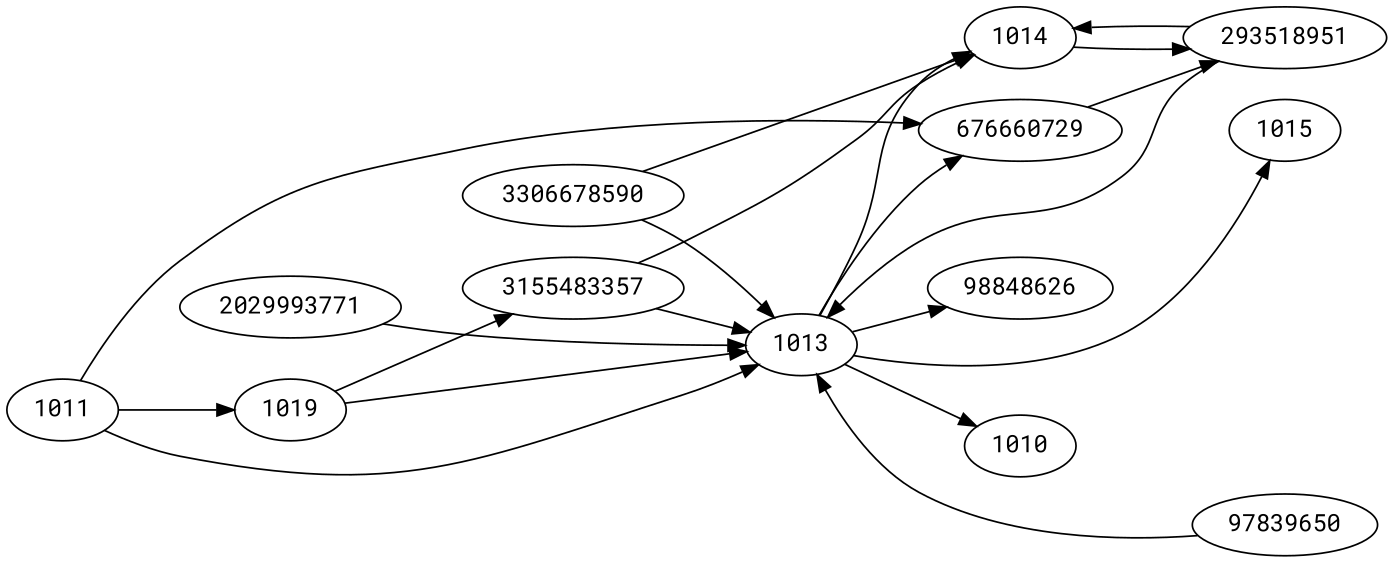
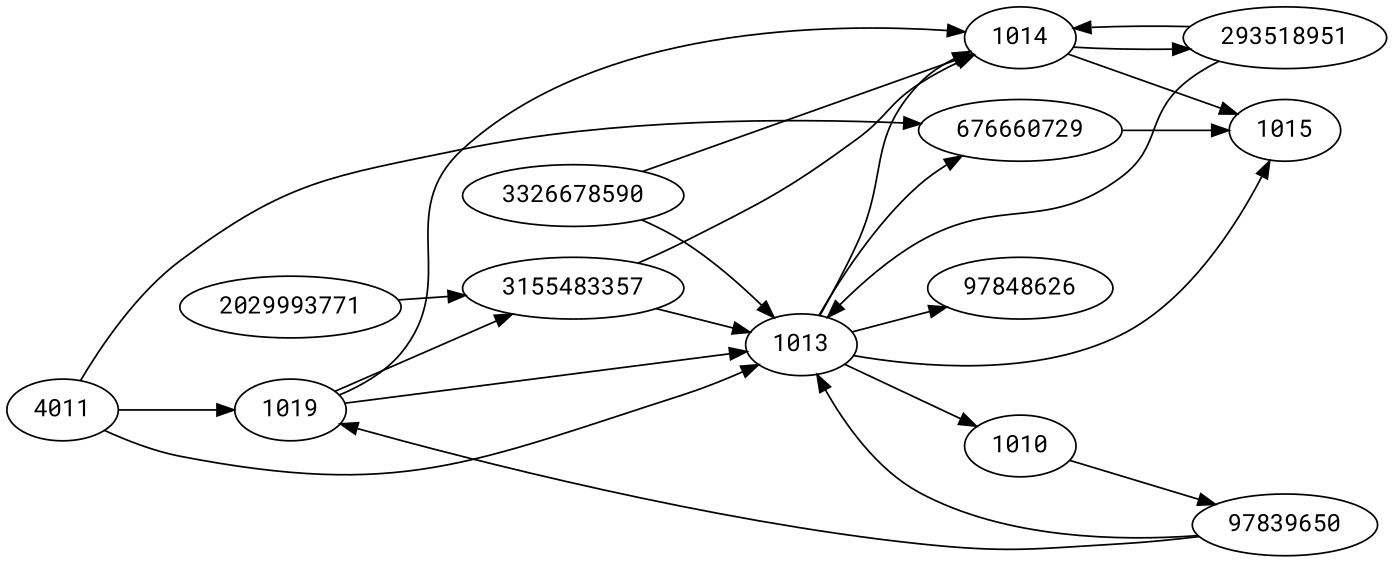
  strict digraph {
    fontname="Roboto Mono"
    rankdir=LR
    node [fontname="Roboto Mono"]
    edge [fontname="Roboto Mono"]
    n1 [label=1019]
    97839650
    1013
    1014
    3155483357
    676660729
    1010
    1015
-   97848626 [label=98848626]
+   97848626
    293518951
    2029993771
-   1011
-   3306678590
+   1011 [label=4011]
+   3306678590 [label=3326678590]
    n1 -> 1013
+   n1 -> 1014
    n1 -> 3155483357
+   97839650 -> n1
    97839650 -> 1013
    1013 -> 1014
    1013 -> 676660729
    1013 -> 1010
    1013 -> 1015
    1013 -> 97848626
+   1014 -> 1015
    1014 -> 293518951
    3155483357 -> 1013
    3155483357 -> 1014
-   676660729 -> 293518951
+   676660729 -> 1015
+   1010 -> 97839650
    293518951 -> 1013
    293518951 -> 1014
-   2029993771 -> 1013
+   2029993771 -> 3155483357
    1011 -> n1
    1011 -> 1013
    1011 -> 676660729
    3306678590 -> 1013
    3306678590 -> 1014
  }
